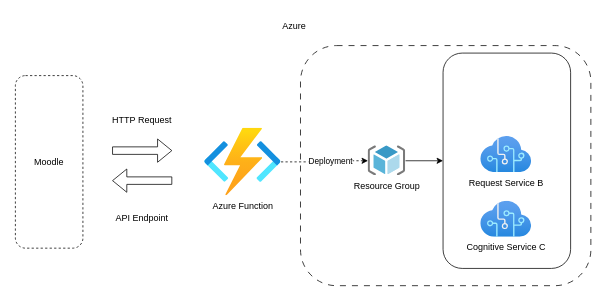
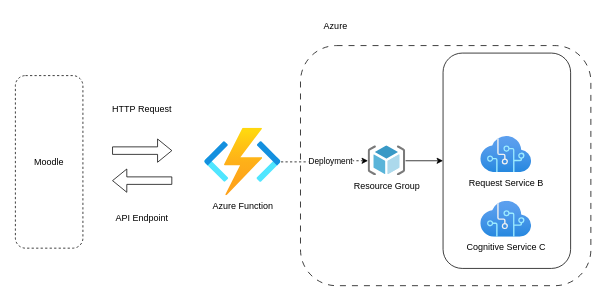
  <mxCell id="0" />
  <mxCell id="1" parent="0" />
  <mxCell id="2" value="" style="rounded=1;whiteSpace=wrap;html=1;fillColor=none;dashed=1;dashPattern=8 8;" vertex="1" parent="1"><mxGeometry x="400" y="60" width="387" height="320" as="geometry" /></mxCell>
  <mxCell id="3" value="Moodle" style="rounded=1;whiteSpace=wrap;html=1;dashed=1;" vertex="1" parent="1"><mxGeometry x="20" y="100" width="90" height="230" as="geometry" /></mxCell>
  <mxCell id="4" value="Azure Function" style="image;aspect=fixed;html=1;points=[];align=center;fontSize=12;image=img/lib/azure2/compute/Function_Apps.svg;" vertex="1" parent="1"><mxGeometry x="272" y="170" width="102" height="90" as="geometry" /></mxCell>
  <mxCell id="5" value="" style="shape=flexArrow;endArrow=classic;html=1;rounded=0;" edge="1" parent="1"><mxGeometry width="50" height="50" relative="1" as="geometry"><mxPoint x="149" y="200" as="sourcePoint" /><mxPoint x="229" y="200" as="targetPoint" /></mxGeometry></mxCell>
  <mxCell id="6" value="" style="shape=flexArrow;endArrow=classic;html=1;rounded=0;" edge="1" parent="1"><mxGeometry width="50" height="50" relative="1" as="geometry"><mxPoint x="229" y="240" as="sourcePoint" /><mxPoint x="149" y="240" as="targetPoint" /></mxGeometry></mxCell>
- <mxCell id="7" value="HTTP Request" style="text;html=1;align=center;verticalAlign=middle;whiteSpace=wrap;rounded=0;" vertex="1" parent="1"><mxGeometry x="139" y="140" width="100" height="40" as="geometry" /></mxCell>
+ <mxCell id="7" value="HTTP Request" style="text;html=1;align=center;verticalAlign=middle;whiteSpace=wrap;rounded=0;" vertex="1" parent="1"><mxGeometry x="139" y="125" width="100" height="40" as="geometry" /></mxCell>
  <mxCell id="8" value="API Endpoint" style="text;html=1;align=center;verticalAlign=middle;whiteSpace=wrap;rounded=0;" vertex="1" parent="1"><mxGeometry x="139" y="270" width="100" height="40" as="geometry" /></mxCell>
  <mxCell id="9" style="edgeStyle=orthogonalEdgeStyle;rounded=0;orthogonalLoop=1;jettySize=auto;html=1;entryX=0;entryY=0.5;entryDx=0;entryDy=0;" edge="1" parent="1" source="10" target="13"><mxGeometry relative="1" as="geometry" /></mxCell>
  <mxCell id="10" value="Resource Group" style="image;sketch=0;aspect=fixed;html=1;points=[];align=center;fontSize=12;image=img/lib/mscae/ResourceGroup.svg;" vertex="1" parent="1"><mxGeometry x="490" y="193.5" width="50" height="40" as="geometry" /></mxCell>
- <mxCell id="11" value="Azure" style="text;html=1;align=center;verticalAlign=middle;whiteSpace=wrap;rounded=0;" vertex="1" parent="1"><mxGeometry x="362" y="20" width="60" height="30" as="geometry" /></mxCell>
+ <mxCell id="11" value="Azure" style="text;html=1;align=center;verticalAlign=middle;whiteSpace=wrap;rounded=0;" vertex="1" parent="1"><mxGeometry x="417" y="20" width="60" height="30" as="geometry" /></mxCell>
  <mxCell id="12" value="" style="group" vertex="1" connectable="0" parent="1"><mxGeometry x="590" y="70" width="170" height="287" as="geometry" /></mxCell>
  <mxCell id="13" value="" style="rounded=1;whiteSpace=wrap;html=1;" vertex="1" parent="12"><mxGeometry width="170" height="287" as="geometry" /></mxCell>
  <mxCell id="14" value="Request Service B" style="image;aspect=fixed;html=1;points=[];align=center;fontSize=12;image=img/lib/azure2/ai_machine_learning/Cognitive_Services.svg;" vertex="1" parent="12"><mxGeometry x="50" y="111.057" width="68" height="48" as="geometry" /></mxCell>
  <mxCell id="15" value="Cognitive Service C" style="image;aspect=fixed;html=1;points=[];align=center;fontSize=12;image=img/lib/azure2/ai_machine_learning/Cognitive_Services.svg;" vertex="1" parent="12"><mxGeometry x="50" y="197.157" width="68" height="48" as="geometry" /></mxCell>
  <mxCell id="16" style="edgeStyle=orthogonalEdgeStyle;rounded=0;orthogonalLoop=1;jettySize=auto;html=1;entryX=0;entryY=0.5;entryDx=0;entryDy=0;entryPerimeter=0;dashed=1;" edge="1" parent="1" source="4" target="10"><mxGeometry relative="1" as="geometry" /></mxCell>
  <mxCell id="17" value="Deployment" style="edgeLabel;html=1;align=center;verticalAlign=middle;resizable=0;points=[];" vertex="1" connectable="0" parent="16"><mxGeometry x="0.138" relative="1" as="geometry"><mxPoint as="offset" /></mxGeometry></mxCell>
